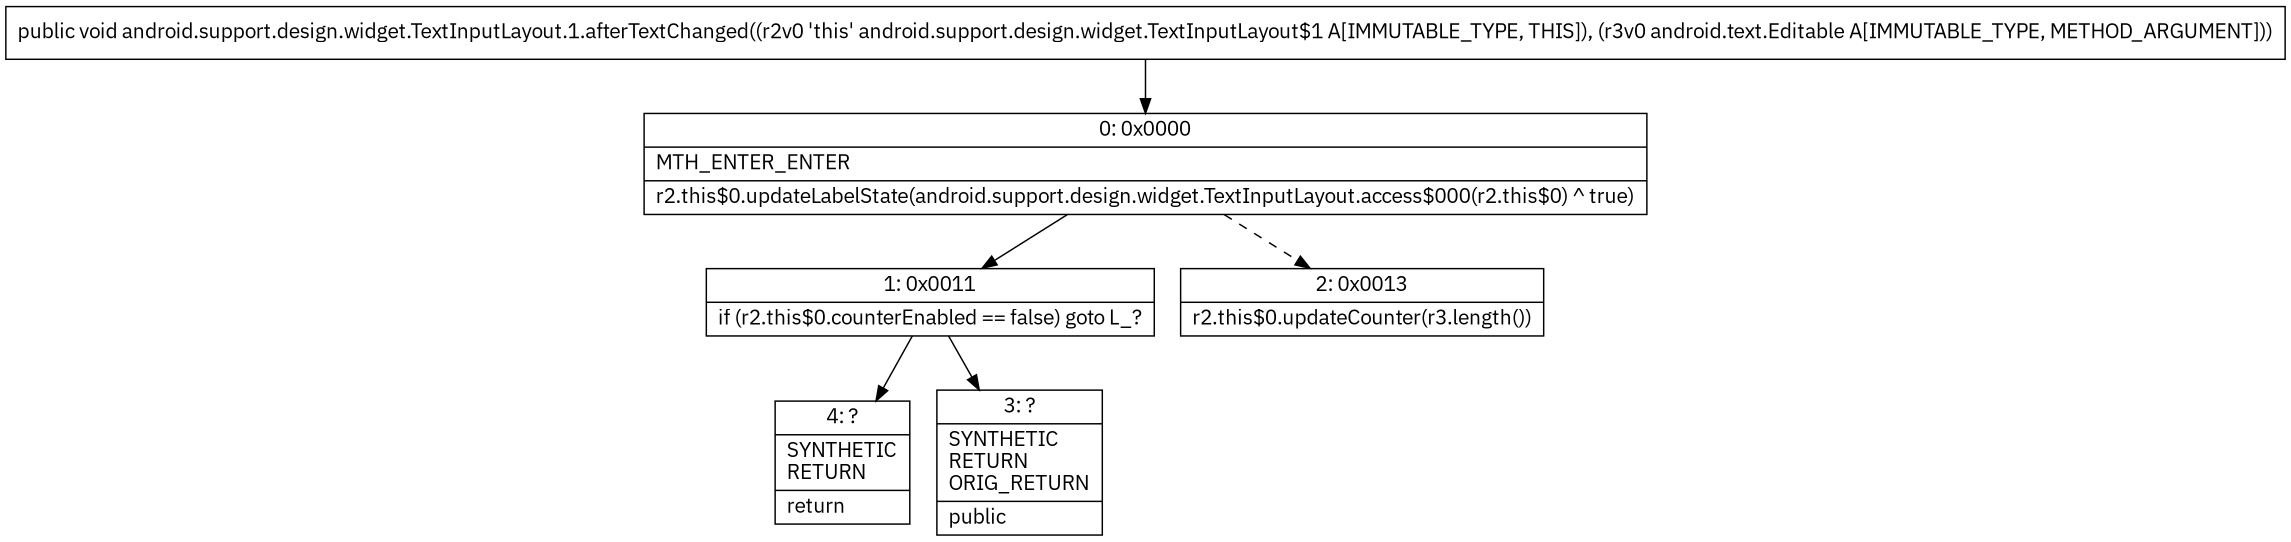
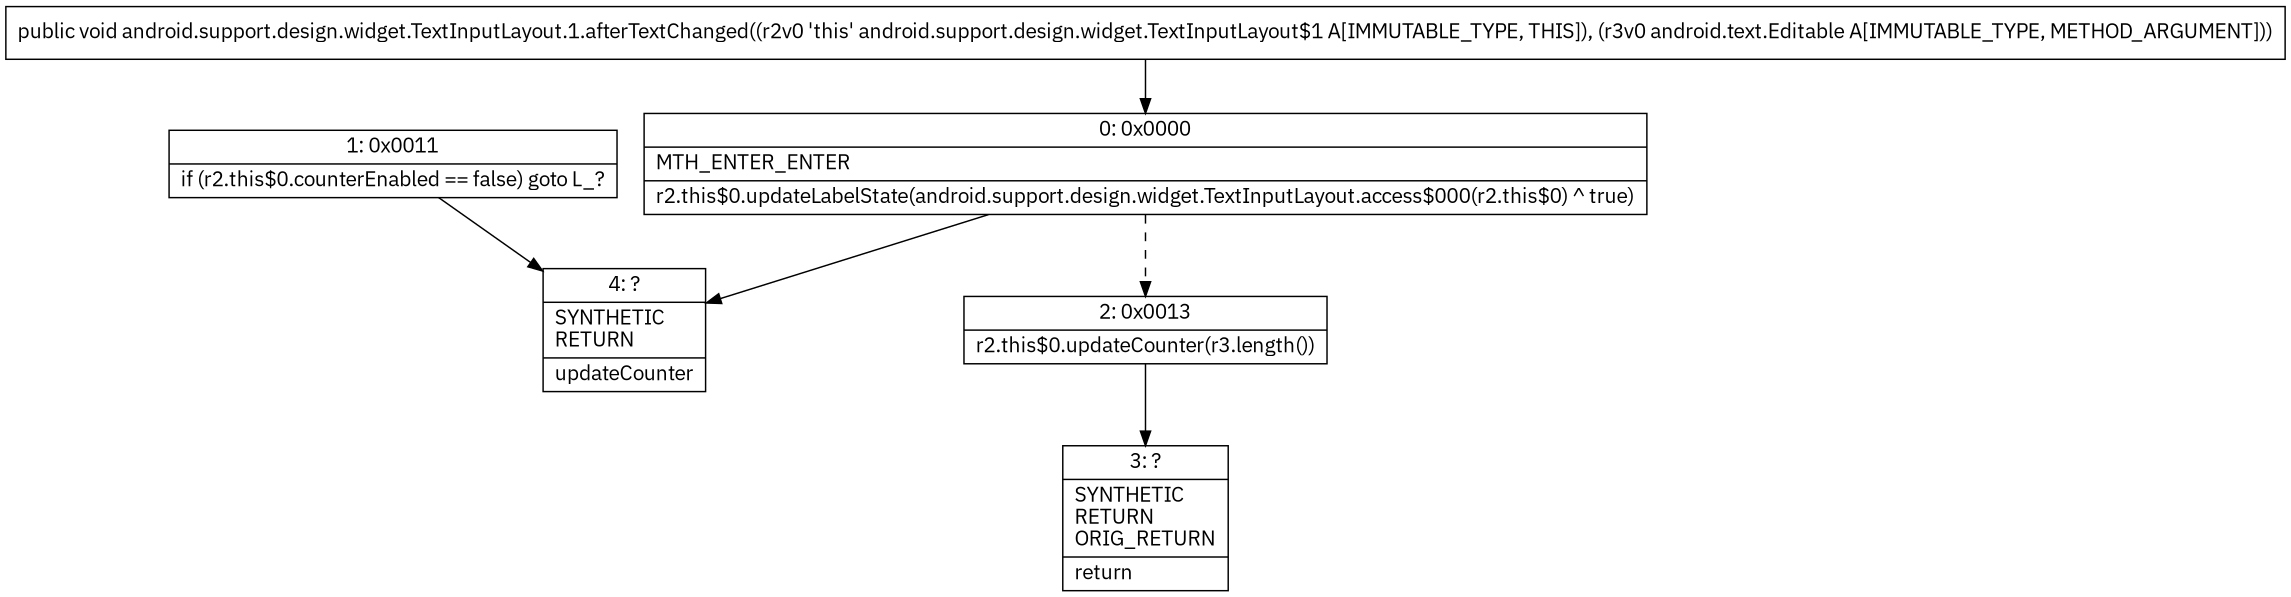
  digraph {
    fontname="IBM Plex Sans"
    node [fontname="IBM Plex Sans" shape=record]
    edge [fontname="IBM Plex Sans"]
    n1 [label="{0\:\ 0x0000|MTH_ENTER_ENTER\l|r2.this$0.updateLabelState(android.support.design.widget.TextInputLayout.access$000(r2.this$0) ^ true)\l}"]
    n2 [label="{1\:\ 0x0011|if (r2.this$0.counterEnabled == false) goto L_?\l}"]
    n3 [label="{2\:\ 0x0013|r2.this$0.updateCounter(r3.length())\l}"]
-   n4 [label="{4\:\ ?|SYNTHETIC\lRETURN\l|return\l}"]
-   n5 [label="{3\:\ ?|SYNTHETIC\lRETURN\lORIG_RETURN\l|public\l}"]
+   n4 [label="{4\:\ ?|SYNTHETIC\lRETURN\l|updateCounter\l}"]
+   n5 [label="{3\:\ ?|SYNTHETIC\lRETURN\lORIG_RETURN\l|return\l}"]
    n6 [label="{public void android.support.design.widget.TextInputLayout.1.afterTextChanged((r2v0 'this' android.support.design.widget.TextInputLayout$1 A[IMMUTABLE_TYPE, THIS]), (r3v0 android.text.Editable A[IMMUTABLE_TYPE, METHOD_ARGUMENT])) }"]
-   n1 -> n2
+   n1 -> n4
    n1 -> n3 [style=dashed]
    n2 -> n4
-   n2 -> n5
+   n3 -> n5
    n6 -> n1
  }
